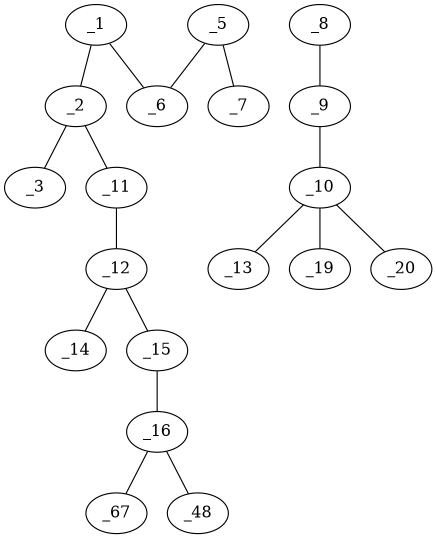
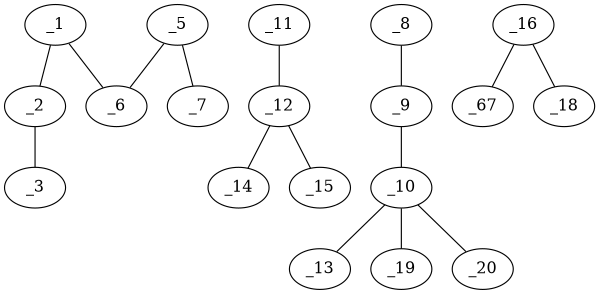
  graph {
    node [charge=0 chem=1 symbol="C  " x=4.5981 y=3.25]
    edge [valence=1]
    _1 [x=3.732 y=-1.25]
    _2 [y=-0.75]
    _6 [x=2.866 y=-0.75]
    _3 [y=0.25]
    _11 [chem=4 symbol="N  " x=5.4641 y=-1.25]
    _12 [x=5.4641 y=-2.25]
    _14 [chem=5 symbol="S  " y=-2.75]
    _15 [chem=2 symbol="O  " x=6.3301 y=-2.75]
    _5 [x=2.866 y=0.25]
    _7 [chem=7 symbol="Cl " x=2 y=0.75]
    _8 [x=3.7321 y=1.75]
    _9 [chem=2 symbol="O  " y=2.25]
    _10
    _13 [y=4.25]
    _19 [x=3.5981]
    _20 [x=5.5981]
    _16 [x=6.3301 y=-3.75]
    n18 [label=_67 x=7.1961 y=-4.25]
-   _18 [x=5.4641 y=-4.25 label=_48]
+   _18 [x=5.4641 y=-4.25]
    _1 -- _2
    _1 -- _6 [valence=2]
    _2 -- _3 [valence=2]
-   _2 -- _11
    _11 -- _12
    _12 -- _14 [valence=2]
    _12 -- _15
-   _15 -- _16
    _5 -- _6
    _5 -- _7
    _8 -- _9
    _9 -- _10
    _10 -- _13
    _10 -- _19
    _10 -- _20
    _16 -- n18
    _16 -- _18
  }
